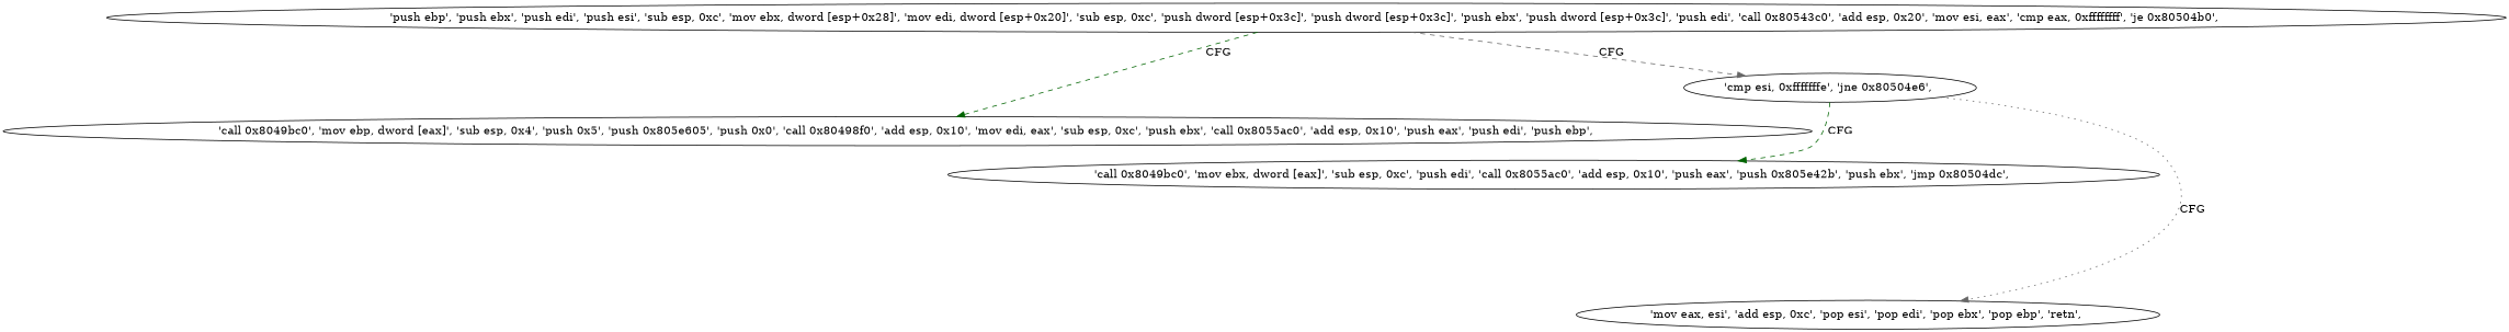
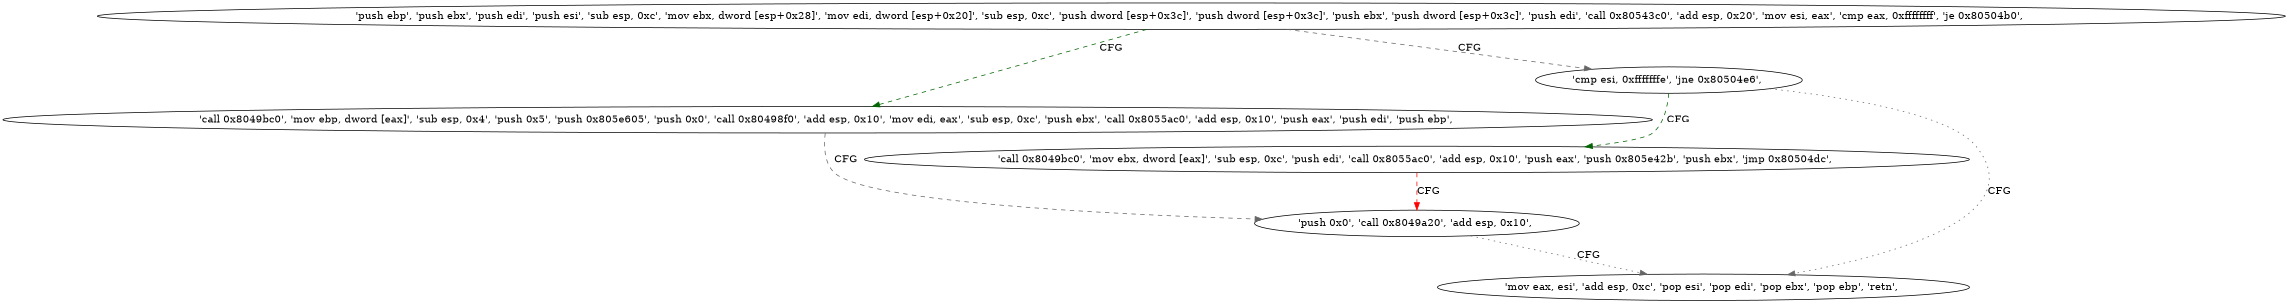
  digraph {
    edge [color=gray40 style=dashed]
    n1 [label="'push ebp', 'push ebx', 'push edi', 'push esi', 'sub esp, 0xc', 'mov ebx, dword [esp+0x28]', 'mov edi, dword [esp+0x20]', 'sub esp, 0xc', 'push dword [esp+0x3c]', 'push dword [esp+0x3c]', 'push ebx', 'push dword [esp+0x3c]', 'push edi', 'call 0x80543c0', 'add esp, 0x20', 'mov esi, eax', 'cmp eax, 0xffffffff', 'je 0x80504b0', "]
    n2 [label="'call 0x8049bc0', 'mov ebp, dword [eax]', 'sub esp, 0x4', 'push 0x5', 'push 0x805e605', 'push 0x0', 'call 0x80498f0', 'add esp, 0x10', 'mov edi, eax', 'sub esp, 0xc', 'push ebx', 'call 0x8055ac0', 'add esp, 0x10', 'push eax', 'push edi', 'push ebp', "]
    n3 [label="'cmp esi, 0xfffffffe', 'jne 0x80504e6', "]
+   n4 [label="'push 0x0', 'call 0x8049a20', 'add esp, 0x10', "]
    n5 [label="'mov eax, esi', 'add esp, 0xc', 'pop esi', 'pop edi', 'pop ebx', 'pop ebp', 'retn', "]
    n6 [label="'call 0x8049bc0', 'mov ebx, dword [eax]', 'sub esp, 0xc', 'push edi', 'call 0x8055ac0', 'add esp, 0x10', 'push eax', 'push 0x805e42b', 'push ebx', 'jmp 0x80504dc', "]
    n1 -> n2 [label=CFG color=darkgreen]
    n1 -> n3 [label=CFG]
+   n2 -> n4 [label=CFG]
    n3 -> n5 [label=CFG style=dotted]
    n3 -> n6 [label=CFG color=darkgreen]
+   n4 -> n5 [label=CFG style=dotted]
+   n6 -> n4 [label=CFG color=red]
  }
